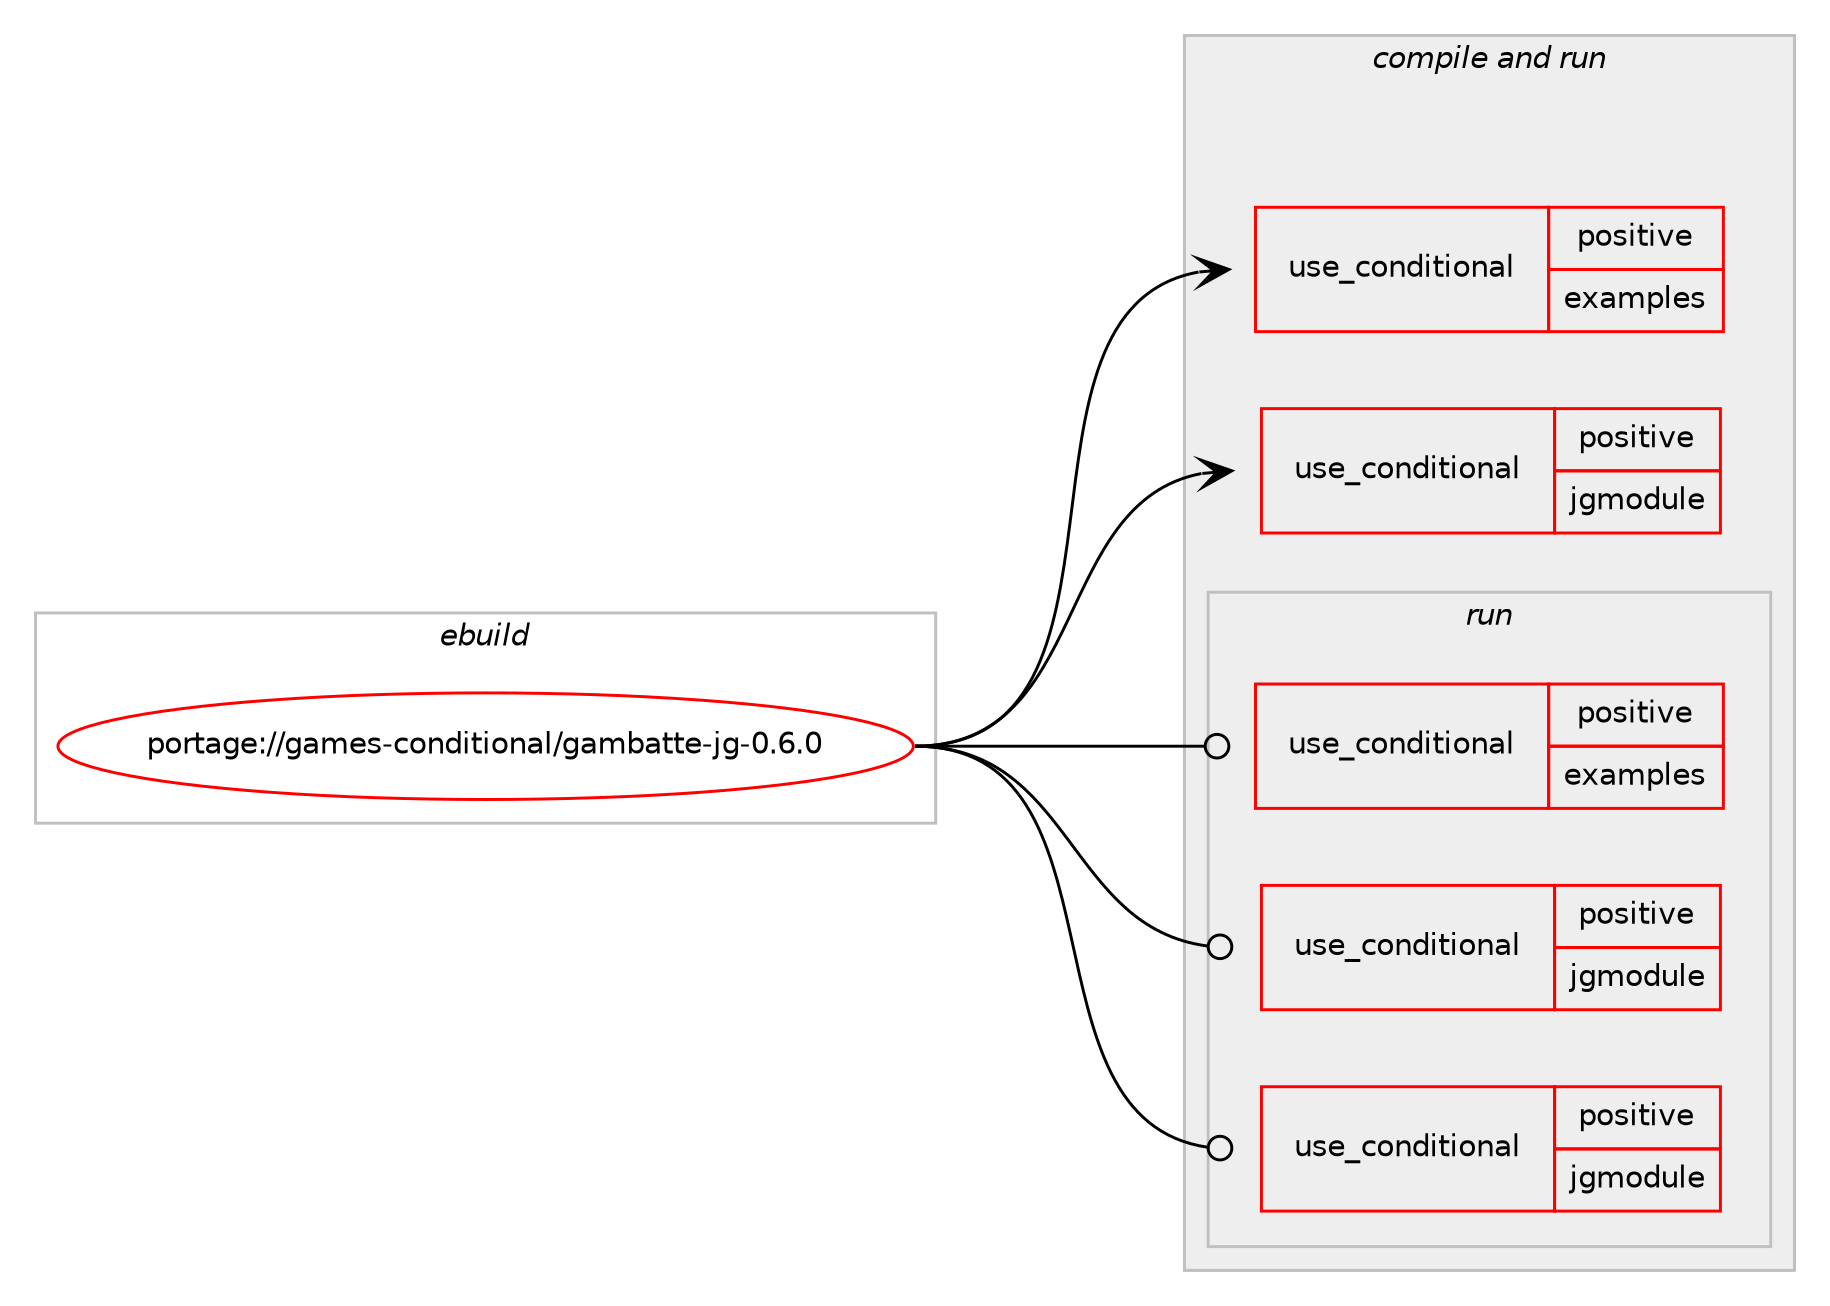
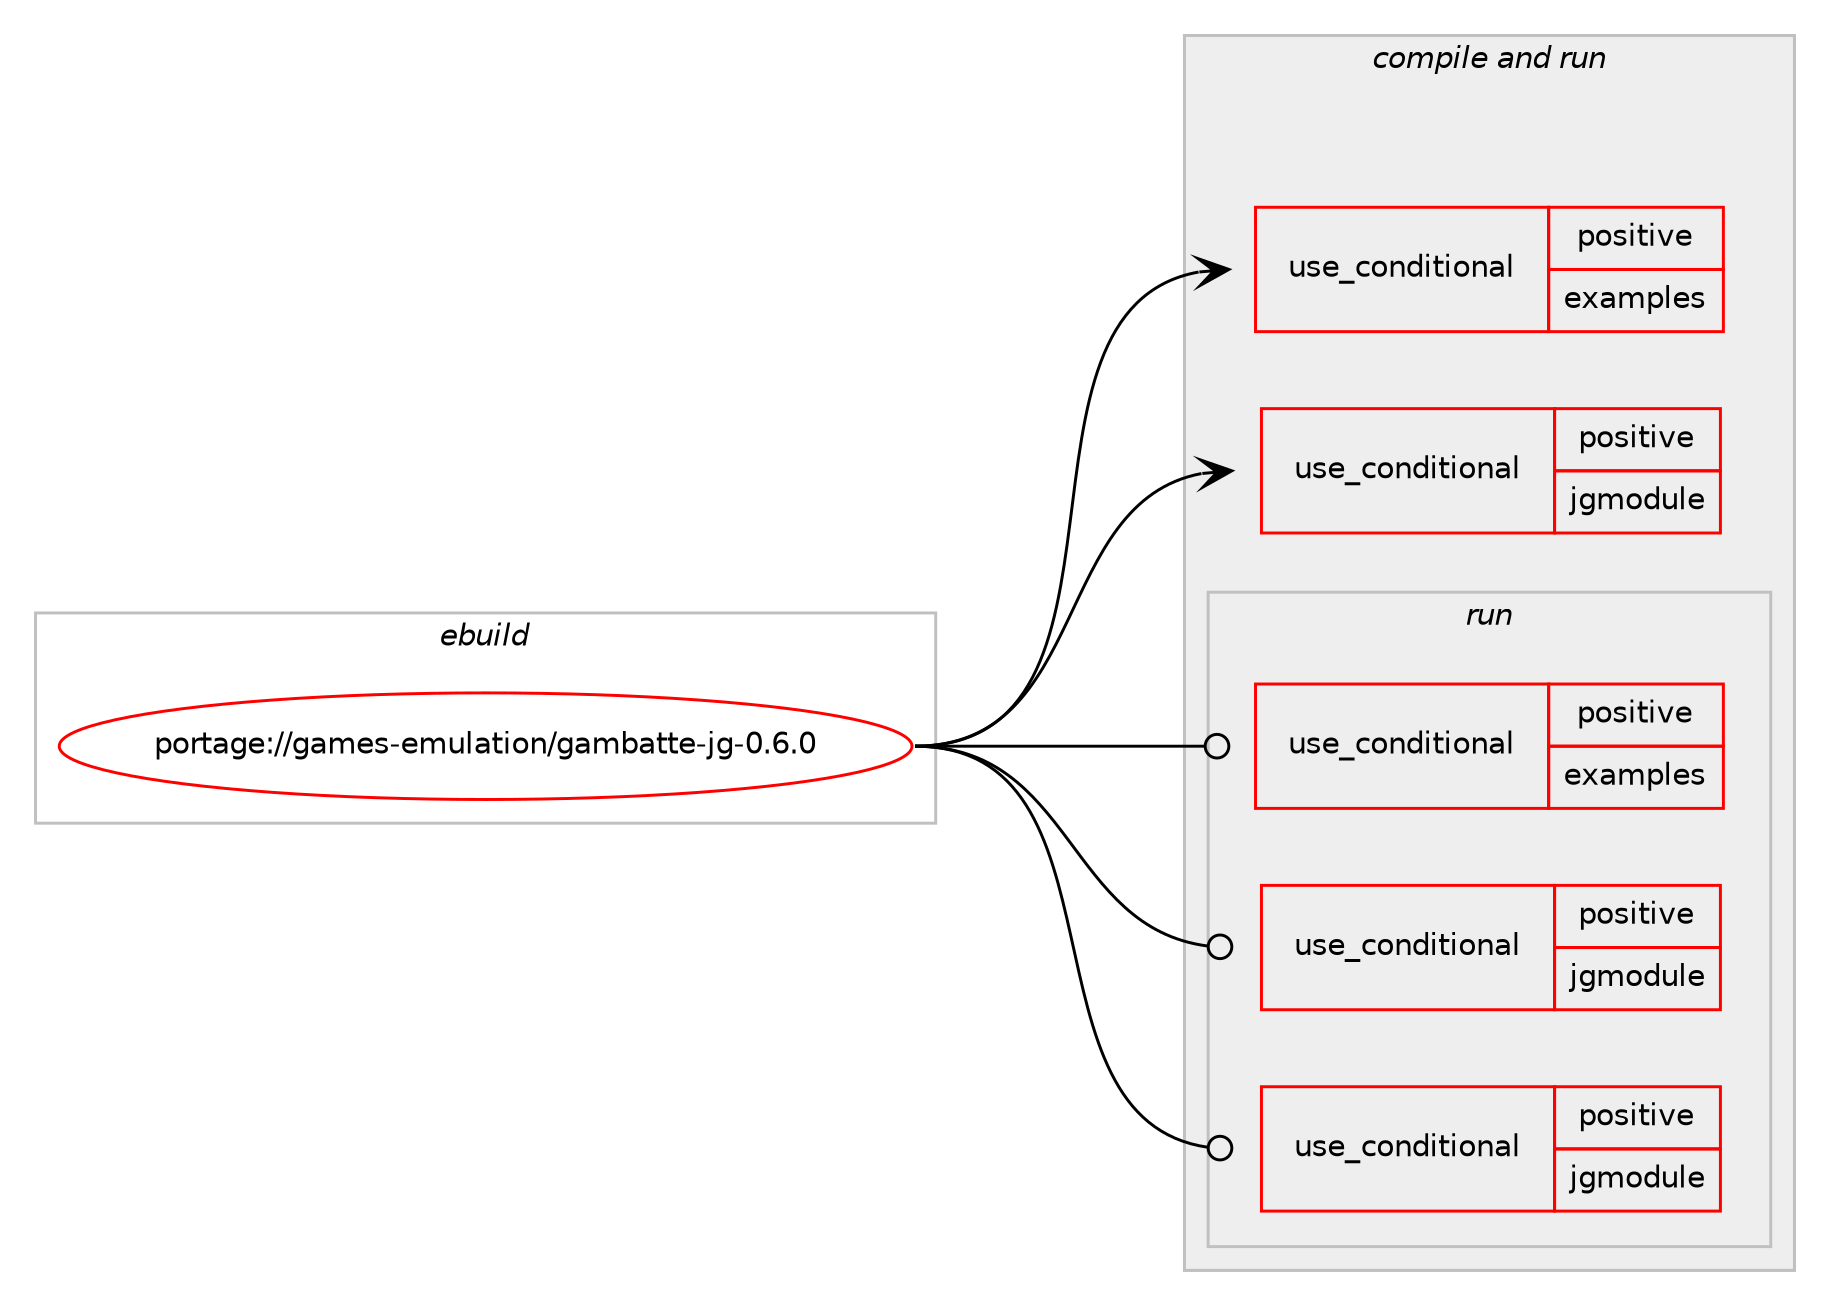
  digraph {
    compound=true
    concentrate=true
    fontname=Helvetica
    fontsize=10
    newrank=true
    rankdir=LR
    ranksep=1.5
    node [color=red fontname=Helvetica fontsize=10 shape=none]
    edge [arrowhead=odot headport=w style=solid tailport=e weight=20]
-   n1 [label="portage://games-conditional/gambatte-jg-0.6.0" width=4 shape=""]
+   n1 [label="portage://games-emulation/gambatte-jg-0.6.0" width=4 shape=""]
    n2 [label=<<TABLE BORDER="0" CELLBORDER="1" CELLSPACING="0" CELLPADDING="4"><TR><TD ROWSPAN="3" CELLPADDING="10">use_conditional</TD></TR><TR><TD>positive</TD></TR><TR><TD>examples</TD></TR></TABLE>>]
    n3 [label=<<TABLE BORDER="0" CELLBORDER="1" CELLSPACING="0" CELLPADDING="4"><TR><TD ROWSPAN="3" CELLPADDING="10">use_conditional</TD></TR><TR><TD>positive</TD></TR><TR><TD>jgmodule</TD></TR></TABLE>>]
    n4 [label=<<TABLE BORDER="0" CELLBORDER="1" CELLSPACING="0" CELLPADDING="4"><TR><TD ROWSPAN="3" CELLPADDING="10">use_conditional</TD></TR><TR><TD>positive</TD></TR><TR><TD>examples</TD></TR></TABLE>>]
    n5 [label=<<TABLE BORDER="0" CELLBORDER="1" CELLSPACING="0" CELLPADDING="4"><TR><TD ROWSPAN="3" CELLPADDING="10">use_conditional</TD></TR><TR><TD>positive</TD></TR><TR><TD>jgmodule</TD></TR></TABLE>>]
    n6 [label=<<TABLE BORDER="0" CELLBORDER="1" CELLSPACING="0" CELLPADDING="4"><TR><TD ROWSPAN="3" CELLPADDING="10">use_conditional</TD></TR><TR><TD>positive</TD></TR><TR><TD>jgmodule</TD></TR></TABLE>>]
    subgraph cluster_1 {
      color=gray
      label=<<i>ebuild</i>>
      rank=same
      n1
    }
    subgraph cluster_2 {
      color=gray
      label=<<i>dependencies</i>>
      subgraph cluster_3 {
        color=gray
        fillcolor="#eeeeee"
        label=<<i>compile</i>>
        style=filled
        subgraph sub_4 {
          color=gray
          fillcolor="#eeeeee"
          label=<<i>compile</i>>
          style=filled
          n2
        }
        subgraph sub_5 {
          color=gray
          fillcolor="#eeeeee"
          label=<<i>compile</i>>
          style=filled
          n3
        }
      }
      subgraph cluster_6 {
        color=gray
        fillcolor="#eeeeee"
        label=<<i>compile and run</i>>
        style=filled
      }
      subgraph cluster_7 {
        color=gray
        fillcolor="#eeeeee"
        label=<<i>run</i>>
        style=filled
        subgraph sub_8 {
          color=gray
          fillcolor="#eeeeee"
          label=<<i>run</i>>
          style=filled
          n4
        }
        subgraph sub_9 {
          color=gray
          fillcolor="#eeeeee"
          label=<<i>run</i>>
          style=filled
          n5
        }
        subgraph sub_10 {
          color=gray
          fillcolor="#eeeeee"
          label=<<i>run</i>>
          style=filled
          n6
        }
      }
    }
    subgraph cluster_11 {
      color=gray
      label=<<i>candidates</i>>
      rank=same
    }
    n1 -> n2 [arrowhead=vee]
    n1 -> n3 [arrowhead=vee]
    n1 -> n4
    n1 -> n5
    n1 -> n6
  }
